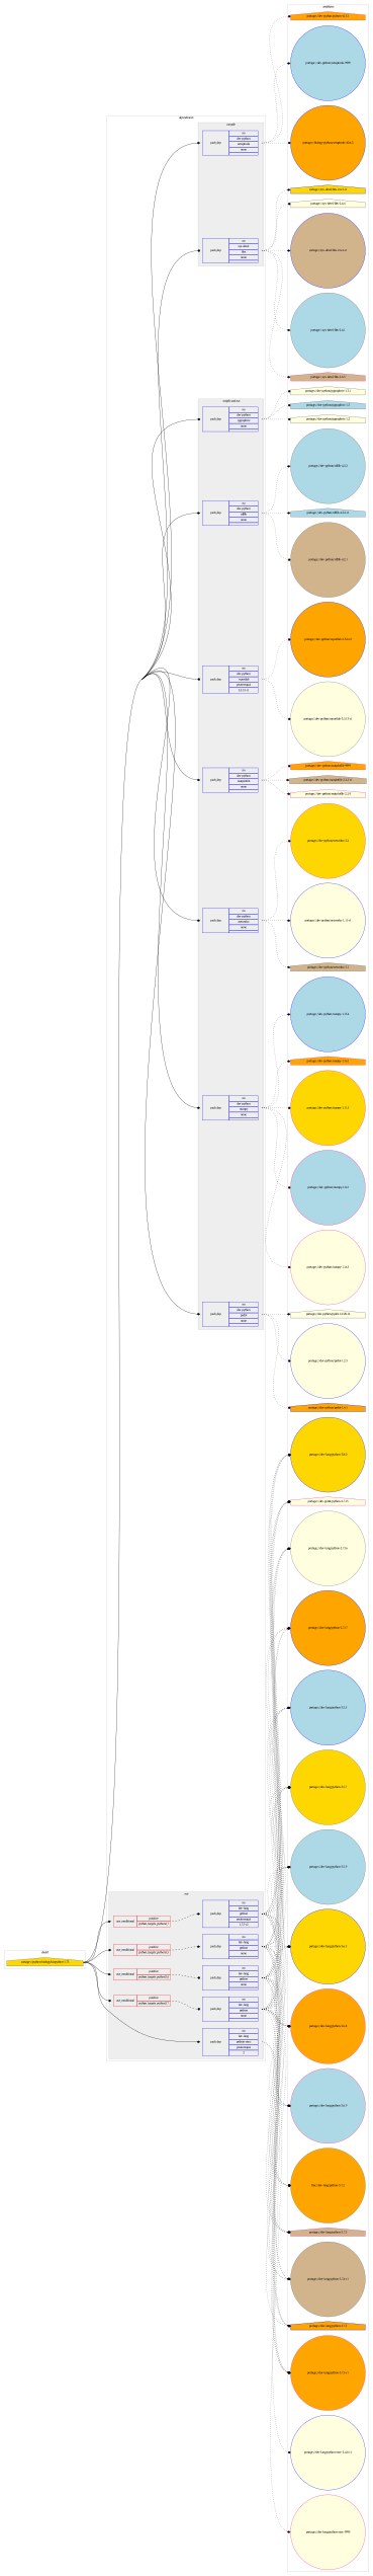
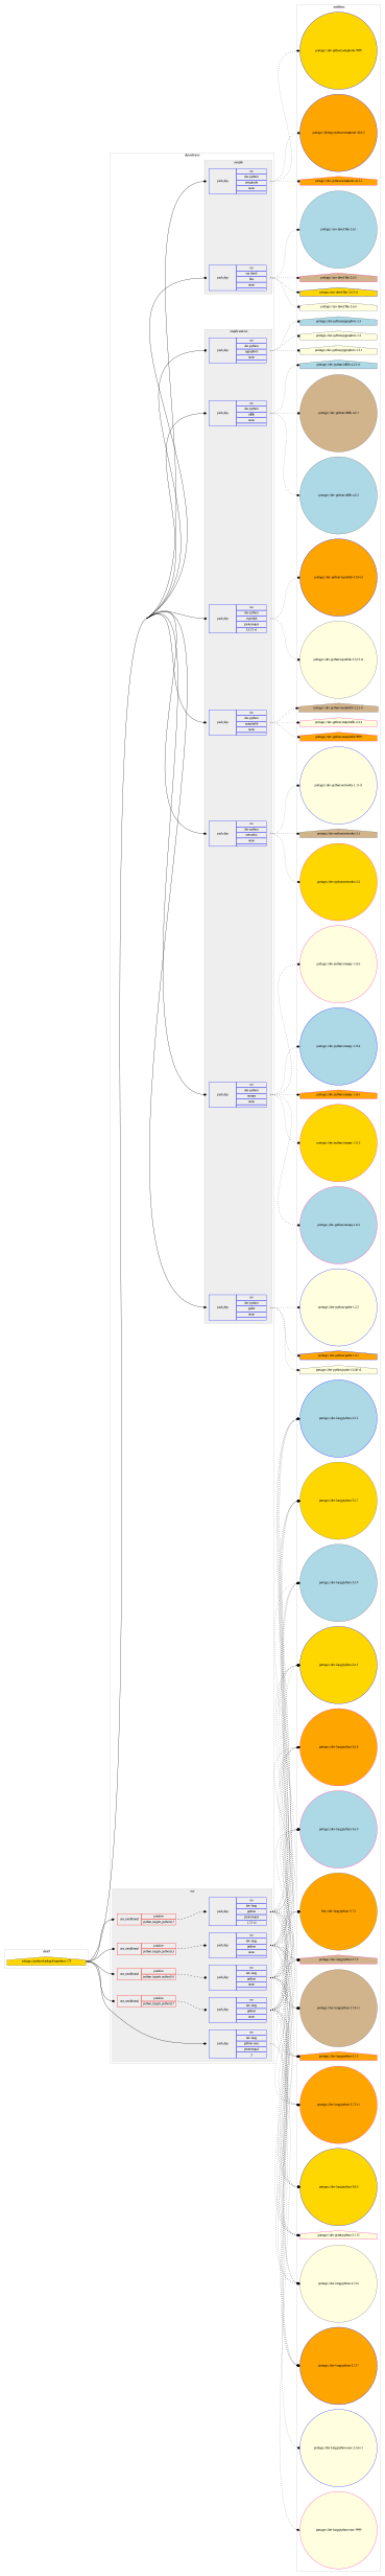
  digraph {
    compound=true
    concentrate=true
    fontname="PT Serif"
    fontsize=10
    newrank=true
    rankdir=LR
    ranksep=1.5
    node [color=blue fontname="PT Serif" fontsize=10 shape=circle style=filled]
    edge [arrowhead=diamond fontname="PT Serif" headport=w style=dotted tailport=e weight=100]
    n1 [color=gray40 fillcolor=gold label="portage://python-biology/biopython-1.73" shape=house width=4]
    n2 [label=<<TABLE BORDER="0" CELLBORDER="1" CELLSPACING="0" CELLPADDING="4" WIDTH="220"><TR><TD ROWSPAN="6" CELLPADDING="30">pack_dep</TD></TR><TR><TD WIDTH="110">no</TD></TR><TR><TD>dev-python</TD></TR><TR><TD>setuptools</TD></TR><TR><TD>none</TD></TR><TR><TD></TD></TR></TABLE>> shape=none style=""]
    n3 [label=<<TABLE BORDER="0" CELLBORDER="1" CELLSPACING="0" CELLPADDING="4" WIDTH="220"><TR><TD ROWSPAN="6" CELLPADDING="30">pack_dep</TD></TR><TR><TD WIDTH="110">no</TD></TR><TR><TD>sys-devel</TD></TR><TR><TD>flex</TD></TR><TR><TD>none</TD></TR><TR><TD></TD></TR></TABLE>> shape=none style=""]
    n4 [label=<<TABLE BORDER="0" CELLBORDER="1" CELLSPACING="0" CELLPADDING="4" WIDTH="220"><TR><TD ROWSPAN="6" CELLPADDING="30">pack_dep</TD></TR><TR><TD WIDTH="110">no</TD></TR><TR><TD>dev-python</TD></TR><TR><TD>matplotlib</TD></TR><TR><TD>none</TD></TR><TR><TD></TD></TR></TABLE>> shape=none style=""]
    n5 [label=<<TABLE BORDER="0" CELLBORDER="1" CELLSPACING="0" CELLPADDING="4" WIDTH="220"><TR><TD ROWSPAN="6" CELLPADDING="30">pack_dep</TD></TR><TR><TD WIDTH="110">no</TD></TR><TR><TD>dev-python</TD></TR><TR><TD>networkx</TD></TR><TR><TD>none</TD></TR><TR><TD></TD></TR></TABLE>> shape=none style=""]
    n6 [label=<<TABLE BORDER="0" CELLBORDER="1" CELLSPACING="0" CELLPADDING="4" WIDTH="220"><TR><TD ROWSPAN="6" CELLPADDING="30">pack_dep</TD></TR><TR><TD WIDTH="110">no</TD></TR><TR><TD>dev-python</TD></TR><TR><TD>numpy</TD></TR><TR><TD>none</TD></TR><TR><TD></TD></TR></TABLE>> shape=none style=""]
    n7 [label=<<TABLE BORDER="0" CELLBORDER="1" CELLSPACING="0" CELLPADDING="4" WIDTH="220"><TR><TD ROWSPAN="6" CELLPADDING="30">pack_dep</TD></TR><TR><TD WIDTH="110">no</TD></TR><TR><TD>dev-python</TD></TR><TR><TD>pydot</TD></TR><TR><TD>none</TD></TR><TR><TD></TD></TR></TABLE>> shape=none style=""]
    n8 [label=<<TABLE BORDER="0" CELLBORDER="1" CELLSPACING="0" CELLPADDING="4" WIDTH="220"><TR><TD ROWSPAN="6" CELLPADDING="30">pack_dep</TD></TR><TR><TD WIDTH="110">no</TD></TR><TR><TD>dev-python</TD></TR><TR><TD>pygraphviz</TD></TR><TR><TD>none</TD></TR><TR><TD></TD></TR></TABLE>> shape=none style=""]
    n9 [label=<<TABLE BORDER="0" CELLBORDER="1" CELLSPACING="0" CELLPADDING="4" WIDTH="220"><TR><TD ROWSPAN="6" CELLPADDING="30">pack_dep</TD></TR><TR><TD WIDTH="110">no</TD></TR><TR><TD>dev-python</TD></TR><TR><TD>rdflib</TD></TR><TR><TD>none</TD></TR><TR><TD></TD></TR></TABLE>> shape=none style=""]
    n10 [label=<<TABLE BORDER="0" CELLBORDER="1" CELLSPACING="0" CELLPADDING="4" WIDTH="220"><TR><TD ROWSPAN="6" CELLPADDING="30">pack_dep</TD></TR><TR><TD WIDTH="110">no</TD></TR><TR><TD>dev-python</TD></TR><TR><TD>reportlab</TD></TR><TR><TD>greaterequal</TD></TR><TR><TD>3.5.13-r1</TD></TR></TABLE>> shape=none style=""]
    n11 [label=<<TABLE BORDER="0" CELLBORDER="1" CELLSPACING="0" CELLPADDING="4" WIDTH="220"><TR><TD ROWSPAN="6" CELLPADDING="30">pack_dep</TD></TR><TR><TD WIDTH="110">no</TD></TR><TR><TD>dev-lang</TD></TR><TR><TD>python</TD></TR><TR><TD>greaterequal</TD></TR><TR><TD>2.7.5-r2</TD></TR></TABLE>> shape=none style=""]
    n12 [color=red label=<<TABLE BORDER="0" CELLBORDER="1" CELLSPACING="0" CELLPADDING="4"><TR><TD ROWSPAN="3" CELLPADDING="10">use_conditional</TD></TR><TR><TD>positive</TD></TR><TR><TD>python_targets_python2_7</TD></TR></TABLE>> shape=none style=""]
    n13 [label=<<TABLE BORDER="0" CELLBORDER="1" CELLSPACING="0" CELLPADDING="4" WIDTH="220"><TR><TD ROWSPAN="6" CELLPADDING="30">pack_dep</TD></TR><TR><TD WIDTH="110">no</TD></TR><TR><TD>dev-lang</TD></TR><TR><TD>python</TD></TR><TR><TD>none</TD></TR><TR><TD></TD></TR></TABLE>> shape=none style=""]
    n14 [color=red label=<<TABLE BORDER="0" CELLBORDER="1" CELLSPACING="0" CELLPADDING="4"><TR><TD ROWSPAN="3" CELLPADDING="10">use_conditional</TD></TR><TR><TD>positive</TD></TR><TR><TD>python_targets_python3_5</TD></TR></TABLE>> shape=none style=""]
    n15 [label=<<TABLE BORDER="0" CELLBORDER="1" CELLSPACING="0" CELLPADDING="4" WIDTH="220"><TR><TD ROWSPAN="6" CELLPADDING="30">pack_dep</TD></TR><TR><TD WIDTH="110">no</TD></TR><TR><TD>dev-lang</TD></TR><TR><TD>python</TD></TR><TR><TD>none</TD></TR><TR><TD></TD></TR></TABLE>> shape=none style=""]
    n16 [color=red label=<<TABLE BORDER="0" CELLBORDER="1" CELLSPACING="0" CELLPADDING="4"><TR><TD ROWSPAN="3" CELLPADDING="10">use_conditional</TD></TR><TR><TD>positive</TD></TR><TR><TD>python_targets_python3_6</TD></TR></TABLE>> shape=none style=""]
    n17 [label=<<TABLE BORDER="0" CELLBORDER="1" CELLSPACING="0" CELLPADDING="4" WIDTH="220"><TR><TD ROWSPAN="6" CELLPADDING="30">pack_dep</TD></TR><TR><TD WIDTH="110">no</TD></TR><TR><TD>dev-lang</TD></TR><TR><TD>python</TD></TR><TR><TD>none</TD></TR><TR><TD></TD></TR></TABLE>> shape=none style=""]
    n18 [color=red label=<<TABLE BORDER="0" CELLBORDER="1" CELLSPACING="0" CELLPADDING="4"><TR><TD ROWSPAN="3" CELLPADDING="10">use_conditional</TD></TR><TR><TD>positive</TD></TR><TR><TD>python_targets_python3_7</TD></TR></TABLE>> shape=none style=""]
    n19 [label=<<TABLE BORDER="0" CELLBORDER="1" CELLSPACING="0" CELLPADDING="4" WIDTH="220"><TR><TD ROWSPAN="6" CELLPADDING="30">pack_dep</TD></TR><TR><TD WIDTH="110">no</TD></TR><TR><TD>dev-lang</TD></TR><TR><TD>python-exec</TD></TR><TR><TD>greaterequal</TD></TR><TR><TD>2</TD></TR></TABLE>> shape=none style=""]
    n20 [fillcolor=orange label="portage://biology-python/setuptools-40.6.3" width=4]
-   n21 [color=deeppink fillcolor=orange label="portage://dev-python/python-41.5.1" shape=house width=4]
-   n22 [fillcolor=lightblue label="portage://dev-python/setuptools-9999" width=4]
+   n21 [color=deeppink fillcolor=orange label="portage://dev-python/setuptools-41.5.1" shape=house width=4]
+   n22 [fillcolor=gold label="portage://dev-python/setuptools-9999" width=4]
    n23 [color=gray40 fillcolor=lightblue label="portage://sys-devel/flex-2.6.1" width=4]
    n24 [color=deeppink fillcolor=tan label="portage://sys-devel/flex-2.6.3" shape=house width=4]
    n25 [fillcolor=gold label="portage://sys-devel/flex-2.6.3-r1" shape=house width=4]
    n26 [color=gray40 fillcolor=lightyellow label="portage://sys-devel/flex-2.6.4" shape=house width=4]
-   n27 [fillcolor=tan label="portage://sys-devel/flex-2.6.4-r1" width=4]
    n28 [color=gray40 fillcolor=tan label="portage://dev-python/matplotlib-2.2.2-r1" shape=house width=4]
    n29 [color=deeppink fillcolor=lightyellow label="portage://dev-python/matplotlib-2.2.4" shape=house width=4]
    n30 [color=deeppink fillcolor=orange label="portage://dev-python/matplotlib-9999" shape=house width=4]
    n31 [fillcolor=lightyellow label="portage://dev-python/networkx-1.11-r1" width=4]
    n32 [color=gray40 fillcolor=tan label="portage://dev-python/networkx-2.1" shape=house width=4]
    n33 [color=deeppink fillcolor=gold label="portage://dev-python/networkx-2.2" width=4]
    n34 [color=deeppink fillcolor=lightyellow label="portage://dev-python/numpy-1.14.5" width=4]
    n35 [fillcolor=lightblue label="portage://dev-python/numpy-1.15.4" width=4]
    n36 [color=deeppink fillcolor=orange label="portage://dev-python/numpy-1.16.1" shape=house width=4]
    n37 [color=deeppink fillcolor=gold label="portage://dev-python/numpy-1.11.5" width=4]
    n38 [color=deeppink fillcolor=lightblue label="portage://dev-python/numpy-1.8.2" width=4]
    n39 [color=gray40 fillcolor=lightyellow label="portage://dev-python/pydot-1.0.28-r2" shape=house width=4]
    n40 [fillcolor=lightyellow label="portage://dev-python/pydot-1.2.3" width=4]
    n41 [fillcolor=orange label="portage://dev-python/pydot-1.4.1" shape=house width=4]
    n42 [color=gray40 fillcolor=lightyellow label="portage://dev-python/pygraphviz-1.2" shape=house width=4]
    n43 [color=gray40 fillcolor=lightyellow label="portage://dev-python/pygraphviz-1.3.1" shape=house width=4]
    n44 [color=gray40 fillcolor=lightblue label="portage://dev-python/pygraphviz-1.5" shape=house width=4]
    n45 [color=gray40 fillcolor=tan label="portage://dev-python/rdflib-4.2.1" width=4]
    n46 [color=gray40 fillcolor=lightblue label="portage://dev-python/rdflib-4.2.2" width=4]
    n47 [color=gray40 fillcolor=lightblue label="portage://dev-python/rdflib-4.2.2-r1" shape=house width=4]
    n48 [fillcolor=orange label="portage://dev-python/reportlab-3.3.0-r2" width=4]
    n49 [color=gray40 fillcolor=lightyellow label="portage://dev-python/reportlab-3.5.13-r1" width=4]
    n50 [color=deeppink fillcolor=lightyellow label="portage://dev-pydot/python-2.7.15" shape=house width=4]
    n51 [color=gray40 fillcolor=lightyellow label="portage://dev-lang/python-2.7.16" width=4]
    n52 [fillcolor=orange label="portage://dev-lang/python-2.7.17" width=4]
    n53 [fillcolor=lightblue label="portage://dev-lang/python-3.5.5" width=4]
    n54 [color=gray40 fillcolor=gold label="portage://dev-lang/python-3.5.7" width=4]
    n55 [color=gray40 fillcolor=lightblue label="portage://dev-lang/python-3.5.9" width=4]
    n56 [fillcolor=gold label="portage://dev-lang/python-3.6.5" width=4]
    n57 [color=deeppink fillcolor=orange label="portage://dev-lang/python-3.6.8" width=4]
    n58 [color=deeppink fillcolor=lightblue label="portage://dev-lang/python-3.6.9" width=4]
    n59 [color=gray40 fillcolor=orange label="flex://dev-lang/python-3.7.2" width=4]
    n60 [color=deeppink fillcolor=tan label="portage://dev-lang/python-3.7.3" shape=house width=4]
    n61 [color=gray40 fillcolor=tan label="portage://dev-lang/python-3.7.4-r1" width=4]
-   n62 [fillcolor=orange label="portage://dev-lang/python-3.7.5" shape=house width=4]
+   n62 [color=deeppink fillcolor=orange label="portage://dev-lang/python-3.7.5" shape=house width=4]
    n63 [color=deeppink fillcolor=orange label="portage://dev-lang/python-3.7.5-r1" width=4]
    n64 [fillcolor=gold label="portage://dev-lang/python-3.8.0" width=4]
    n65 [fillcolor=lightyellow label="portage://dev-lang/python-exec-2.4.6-r1" width=4]
    n66 [color=deeppink fillcolor=lightyellow label="portage://dev-lang/python-exec-9999" width=4]
    subgraph cluster_1 {
      color=gray
      label=<<i>dependencies</i>>
      subgraph cluster_2 {
        color=gray
        fillcolor="#eeeeee"
        label=<<i>compile</i>>
        style=filled
        subgraph sub_3 {
          color=gray
          fillcolor="#eeeeee"
          label=<<i>compile</i>>
          style=filled
          n2
        }
        subgraph sub_4 {
          color=gray
          fillcolor="#eeeeee"
          label=<<i>compile</i>>
          style=filled
          n3
        }
      }
      subgraph cluster_5 {
        color=gray
        fillcolor="#eeeeee"
        label=<<i>compile and run</i>>
        style=filled
        subgraph sub_6 {
          color=gray
          fillcolor="#eeeeee"
          label=<<i>compile and run</i>>
          style=filled
          n4
        }
        subgraph sub_7 {
          color=gray
          fillcolor="#eeeeee"
          label=<<i>compile and run</i>>
          style=filled
          n5
        }
        subgraph sub_8 {
          color=gray
          fillcolor="#eeeeee"
          label=<<i>compile and run</i>>
          style=filled
          n6
        }
        subgraph sub_9 {
          color=gray
          fillcolor="#eeeeee"
          label=<<i>compile and run</i>>
          style=filled
          n7
        }
        subgraph sub_10 {
          color=gray
          fillcolor="#eeeeee"
          label=<<i>compile and run</i>>
          style=filled
          n8
        }
        subgraph sub_11 {
          color=gray
          fillcolor="#eeeeee"
          label=<<i>compile and run</i>>
          style=filled
          n9
        }
        subgraph sub_12 {
          color=gray
          fillcolor="#eeeeee"
          label=<<i>compile and run</i>>
          style=filled
          n10
        }
      }
      subgraph cluster_13 {
        color=gray
        fillcolor="#eeeeee"
        label=<<i>run</i>>
        style=filled
        subgraph sub_14 {
          color=gray
          fillcolor="#eeeeee"
          label=<<i>run</i>>
          style=filled
          n12
          subgraph sub_15 {
            color=gray
            fillcolor="#eeeeee"
            label=<<i>run</i>>
            style=filled
            n11
          }
        }
        subgraph sub_16 {
          color=gray
          fillcolor="#eeeeee"
          label=<<i>run</i>>
          style=filled
          n14
          subgraph sub_17 {
            color=gray
            fillcolor="#eeeeee"
            label=<<i>run</i>>
            style=filled
            n13
          }
        }
        subgraph sub_18 {
          color=gray
          fillcolor="#eeeeee"
          label=<<i>run</i>>
          style=filled
          n16
          subgraph sub_19 {
            color=gray
            fillcolor="#eeeeee"
            label=<<i>run</i>>
            style=filled
            n15
          }
        }
        subgraph sub_20 {
          color=gray
          fillcolor="#eeeeee"
          label=<<i>run</i>>
          style=filled
          n18
          subgraph sub_21 {
            color=gray
            fillcolor="#eeeeee"
            label=<<i>run</i>>
            style=filled
            n17
          }
        }
        subgraph sub_22 {
          color=gray
          fillcolor="#eeeeee"
          label=<<i>run</i>>
          style=filled
          n19
        }
      }
    }
    subgraph cluster_23 {
      color=gray
      label=<<i>ebuild</i>>
      rank=same
      n1
    }
    subgraph cluster_24 {
      color=gray
      label=<<i>candidates</i>>
      rank=same
      subgraph sub_25 {
        color=black
        label=<<i>candidates</i>>
        nodesep=1
        rank=same
        n20
        n21
        n22
      }
      subgraph sub_26 {
        color=black
        label=<<i>candidates</i>>
        nodesep=1
        rank=same
        n23
        n24
        n25
        n26
-       n27
      }
      subgraph sub_27 {
        color=black
        label=<<i>candidates</i>>
        nodesep=1
        rank=same
        n28
        n29
        n30
      }
      subgraph sub_28 {
        color=black
        label=<<i>candidates</i>>
        nodesep=1
        rank=same
        n31
        n32
        n33
      }
      subgraph sub_29 {
        color=black
        label=<<i>candidates</i>>
        nodesep=1
        rank=same
        n34
        n35
        n36
        n37
        n38
      }
      subgraph sub_30 {
        color=black
        label=<<i>candidates</i>>
        nodesep=1
        rank=same
        n39
        n40
        n41
      }
      subgraph sub_31 {
        color=black
        label=<<i>candidates</i>>
        nodesep=1
        rank=same
        n42
        n43
        n44
      }
      subgraph sub_32 {
        color=black
        label=<<i>candidates</i>>
        nodesep=1
        rank=same
        n45
        n46
        n47
      }
      subgraph sub_33 {
        color=black
        label=<<i>candidates</i>>
        nodesep=1
        rank=same
        n48
        n49
      }
      subgraph sub_34 {
        color=black
        label=<<i>candidates</i>>
        nodesep=1
        rank=same
        n50
        n51
        n52
        n53
        n54
        n55
        n56
        n57
        n58
        n59
        n60
        n61
        n62
        n63
        n64
      }
      subgraph sub_35 {
        color=black
        label=<<i>candidates</i>>
        nodesep=1
        rank=same
        n50
        n51
        n52
        n53
        n54
        n55
        n56
        n57
        n58
        n59
        n60
        n61
        n62
        n63
        n64
      }
      subgraph sub_36 {
        color=black
        label=<<i>candidates</i>>
        nodesep=1
        rank=same
        n50
        n51
        n52
        n53
        n54
        n55
        n56
        n57
        n58
        n59
        n60
        n61
        n62
        n63
        n64
      }
      subgraph sub_37 {
        color=black
        label=<<i>candidates</i>>
        nodesep=1
        rank=same
        n50
        n51
        n52
        n53
        n54
        n55
        n56
        n57
        n58
        n59
        n60
        n61
        n62
        n63
        n64
      }
      subgraph sub_38 {
        color=black
        label=<<i>candidates</i>>
        nodesep=1
        rank=same
        n65
        n66
      }
    }
    n1 -> n2 [style=solid weight=20]
    n1 -> n3 [arrowhead=dot style=solid weight=20]
    n1 -> n4 [style=solid weight=20]
    n1 -> n5 [style=solid weight=20]
    n1 -> n6 [style=solid weight=20]
    n1 -> n7 [style=solid weight=20]
    n1 -> n8 [arrowhead=dot style=solid weight=20]
    n1 -> n9 [style=solid weight=20]
    n1 -> n10 [arrowhead=dot style=solid weight=20]
    n1 -> n12 [style=solid weight=20]
    n1 -> n14 [arrowhead=dot style=solid weight=20]
    n1 -> n16 [style=solid weight=20]
    n1 -> n18 [arrowhead=dot style=solid weight=20]
    n1 -> n19 [style=solid weight=20]
    n2 -> n20 [arrowhead=dot]
    n2 -> n21 [arrowhead=dot]
    n2 -> n22
    n3 -> n23
    n3 -> n24
    n3 -> n25
    n3 -> n26 [arrowhead=dot]
-   n3 -> n27
    n4 -> n28
    n4 -> n29
    n4 -> n30 [arrowhead=dot]
    n5 -> n31
    n5 -> n32
    n5 -> n33 [arrowhead=dot]
    n6 -> n34 [arrowhead=dot]
    n6 -> n35
    n6 -> n36
    n6 -> n37 [arrowhead=dot]
    n6 -> n38 [arrowhead=dot]
    n7 -> n39
    n7 -> n40 [arrowhead=dot]
    n7 -> n41 [arrowhead=dot]
    n8 -> n42 [arrowhead=dot]
    n8 -> n43 [arrowhead=dot]
    n8 -> n44 [arrowhead=dot]
    n9 -> n45 [arrowhead=dot]
    n9 -> n46
    n9 -> n47
    n10 -> n48 [arrowhead=dot]
    n10 -> n49 [arrowhead=dot]
    n11 -> n50
    n11 -> n51
    n11 -> n52
    n11 -> n53
    n11 -> n54 [arrowhead=dot]
    n11 -> n55
    n11 -> n56
    n11 -> n57 [arrowhead=dot]
    n11 -> n58
    n11 -> n59 [arrowhead=dot]
    n11 -> n60 [arrowhead=dot]
    n11 -> n61
    n11 -> n62
    n11 -> n63 [arrowhead=dot]
    n11 -> n64 [arrowhead=dot]
    n12 -> n11 [style=dashed weight=20]
    n13 -> n50 [arrowhead=dot]
    n13 -> n51
    n13 -> n52
    n13 -> n53
    n13 -> n54 [arrowhead=dot]
    n13 -> n55
    n13 -> n56 [arrowhead=dot]
    n13 -> n57
    n13 -> n58 [arrowhead=dot]
    n13 -> n59 [arrowhead=dot]
    n13 -> n60
    n13 -> n61 [arrowhead=dot]
    n13 -> n62
    n13 -> n63 [arrowhead=dot]
    n13 -> n64 [arrowhead=dot]
    n14 -> n13 [style=dashed weight=20]
    n15 -> n50 [arrowhead=dot]
    n15 -> n51 [arrowhead=dot]
    n15 -> n52
    n15 -> n53
    n15 -> n54
    n15 -> n55 [arrowhead=dot]
    n15 -> n56
    n15 -> n57 [arrowhead=dot]
    n15 -> n58 [arrowhead=dot]
    n15 -> n59 [arrowhead=dot]
    n15 -> n60 [arrowhead=dot]
    n15 -> n61
    n15 -> n62 [arrowhead=dot]
    n15 -> n63
    n15 -> n64 [arrowhead=dot]
    n16 -> n15 [arrowhead=dot style=dashed weight=20]
    n17 -> n50
    n17 -> n51
    n17 -> n52
    n17 -> n53
    n17 -> n54 [arrowhead=dot]
    n17 -> n55
    n17 -> n56 [arrowhead=dot]
    n17 -> n57
    n17 -> n58
    n17 -> n59 [arrowhead=dot]
    n17 -> n60
    n17 -> n61
    n17 -> n62 [arrowhead=dot]
    n17 -> n63
    n17 -> n64 [arrowhead=dot]
    n18 -> n17 [arrowhead=dot style=dashed weight=20]
    n19 -> n65 [arrowhead=dot]
    n19 -> n66
  }
